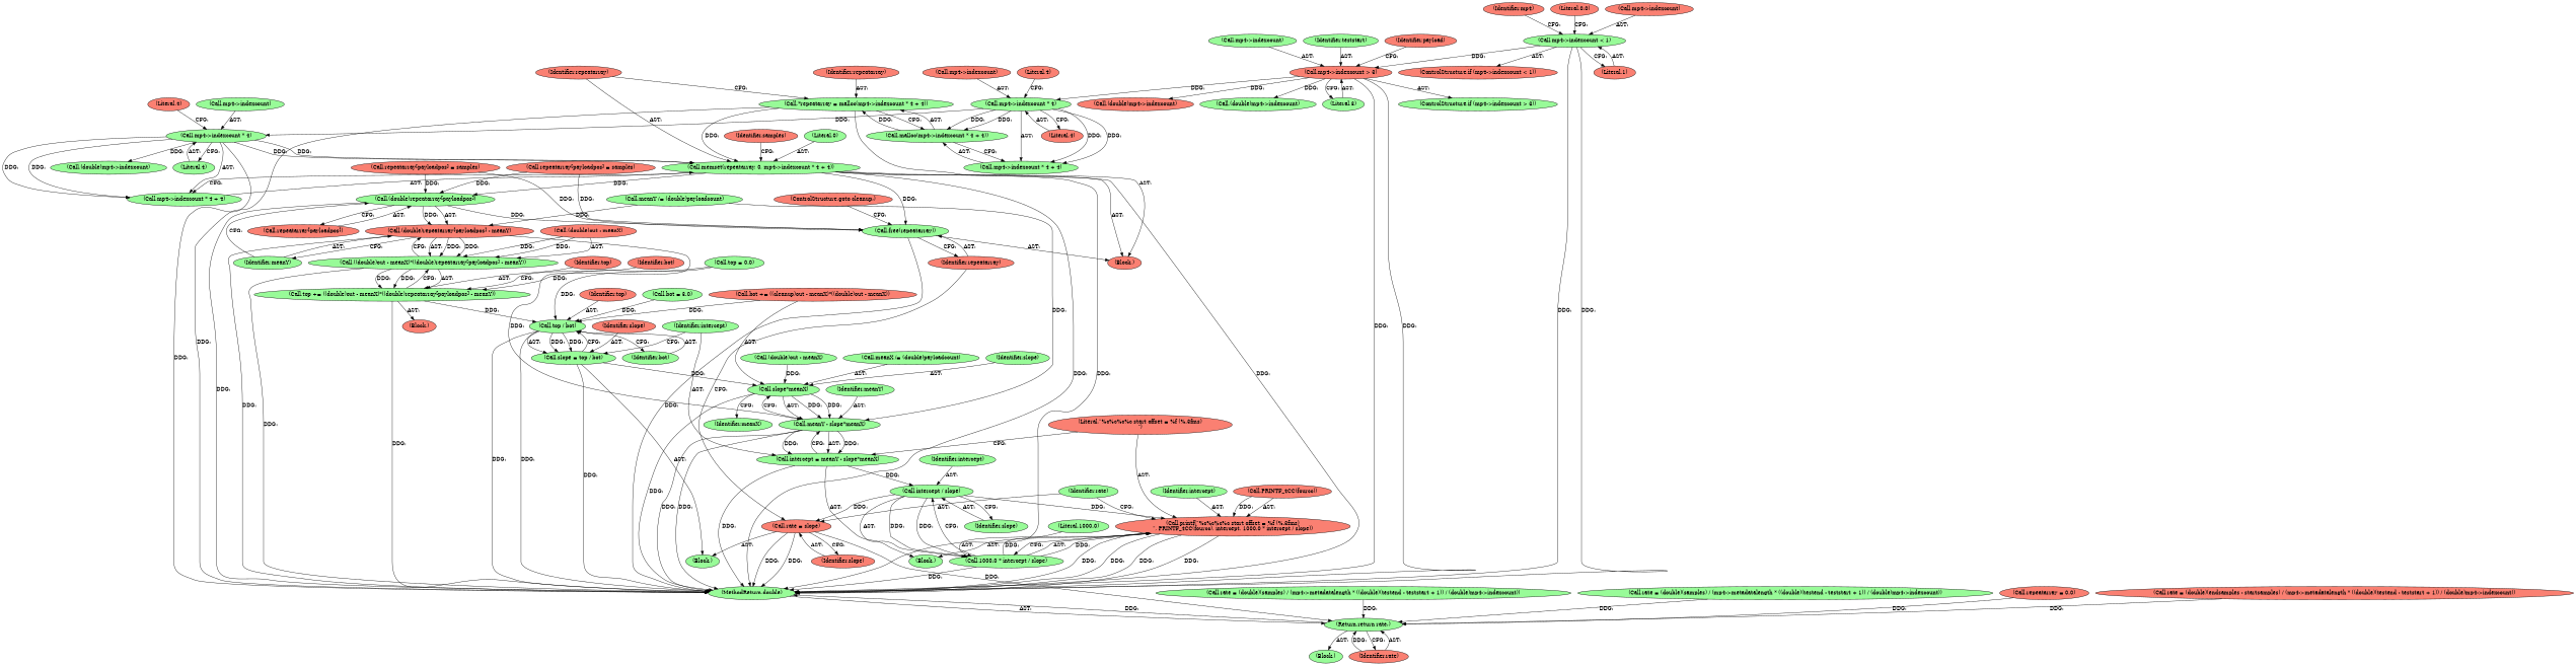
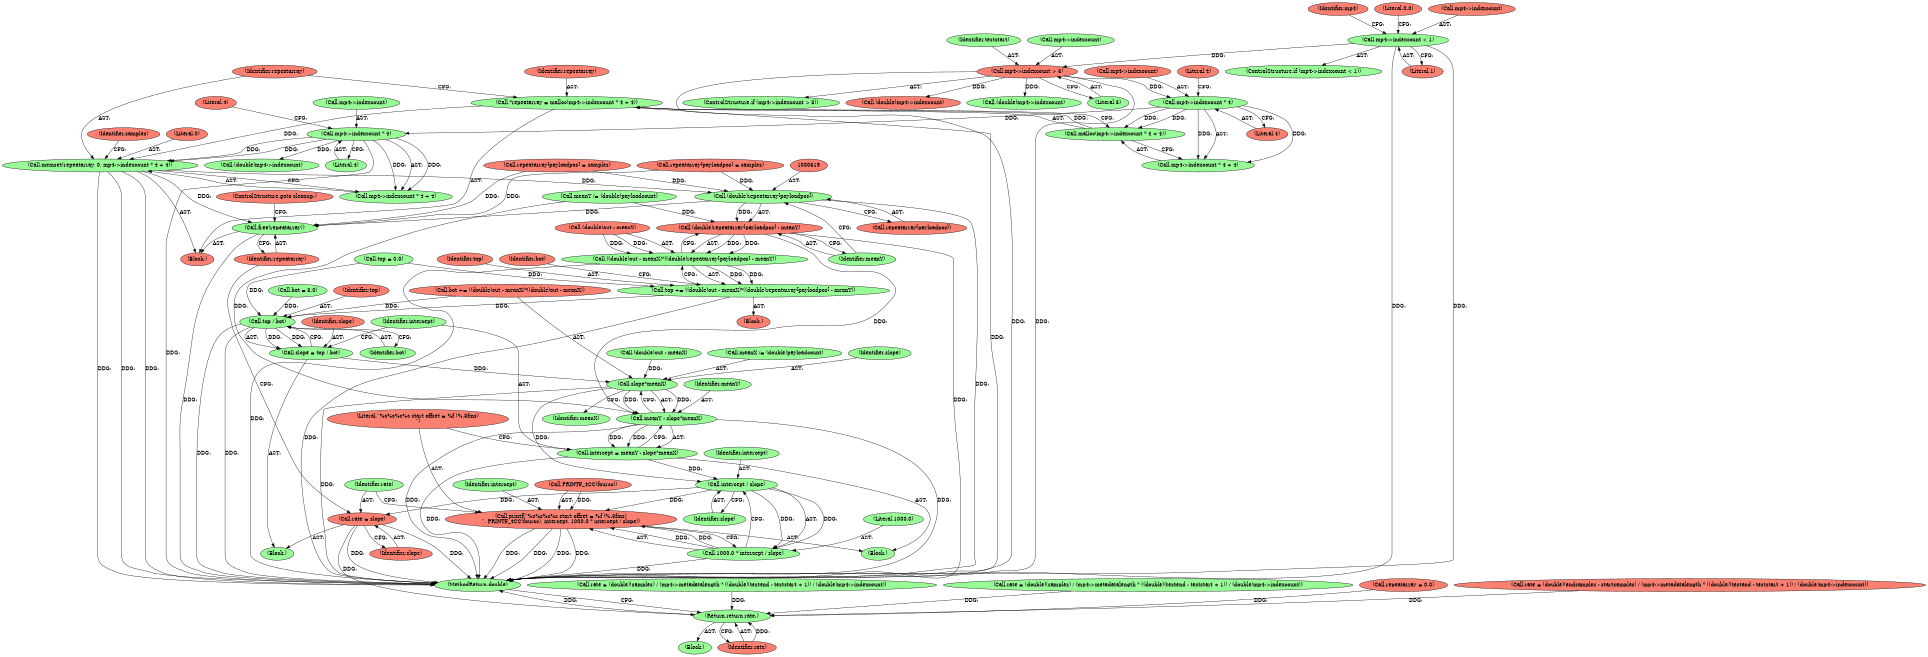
  digraph {
    node [fillcolor=palegreen style=filled]
    n1 [label="(Call,memset(repeatarray, 0, mp4->indexcount * 4 + 4))"]
    n2 [label="(Call,(double)repeatarray[payloadpos])"]
    n3 [label="(Call,free(repeatarray))"]
    n4 [fillcolor=salmon label="(Block,)"]
    n5 [label="(Call,mp4->indexcount * 4 + 4)"]
    n6 [label="(MethodReturn,double)"]
    n7 [fillcolor=salmon label="(Call,(double)repeatarray[payloadpos] - meanY)"]
    n8 [fillcolor=salmon label="(Call,repeatarray[payloadpos])"]
    n9 [fillcolor=salmon label="(Identifier,repeatarray)"]
    n10 [label="(Return,return rate;)"]
    n11 [label="(Call,*repeatarray = malloc(mp4->indexcount * 4 + 4))"]
    n12 [label="(Call,malloc(mp4->indexcount * 4 + 4))"]
    n13 [label="(Call,mp4->indexcount * 4 + 4)"]
    n14 [label="(Call,mp4->indexcount * 4)"]
    n15 [label="(Call,mp4->indexcount * 4)"]
    n16 [fillcolor=salmon label="(Literal,4)"]
    n17 [label="(Call,(double)mp4->indexcount)"]
    n18 [label="(Literal,4)"]
    n19 [fillcolor=salmon label="(Call,mp4->indexcount > 3)"]
    n20 [label="(ControlStructure,if (mp4->indexcount > 3))"]
    n21 [fillcolor=salmon label="(Call,(double)mp4->indexcount)"]
    n22 [label="(Call,(double)mp4->indexcount)"]
    n23 [label="(Literal,3)"]
    n24 [label="(Call,mp4->indexcount < 1)"]
    n25 [fillcolor=salmon label="(Literal,1)"]
-   n26 [fillcolor=salmon label="(ControlStructure,if (mp4->indexcount < 1))"]
+   n26 [label="(ControlStructure,if (mp4->indexcount < 1))"]
    n27 [label="(Call,((double)out - meanX)*((double)repeatarray[payloadpos] - meanY))"]
    n28 [label="(Call,meanY - slope*meanX)"]
    n29 [label="(Identifier,meanY)"]
    n30 [label="(Call,top += ((double)out - meanX)*((double)repeatarray[payloadpos] - meanY))"]
    n31 [label="(Call,slope*meanX)"]
    n32 [label="(Call,intercept = meanY - slope*meanX)"]
    n33 [label="(Call,top / bot)"]
    n34 [fillcolor=salmon label="(Block,)"]
    n35 [label="(Call,slope = top / bot)"]
    n36 [label="(Identifier,bot)"]
    n37 [label="(Block,)"]
    n38 [label="(Call,intercept / slope)"]
    n39 [label="(Identifier,meanX)"]
    n40 [fillcolor=salmon label="(Call,printf(\"%c%c%c%c start offset = %f (%.3fms)\n\", PRINTF_4CC(fourcc), intercept, 1000.0 * intercept / slope))"]
    n41 [label="(Call,1000.0 * intercept / slope)"]
    n42 [fillcolor=salmon label="(Call,rate = slope)"]
    n43 [label="(Identifier,slope)"]
    n44 [label="(Block,)"]
    n45 [fillcolor=salmon label="(Identifier,slope)"]
    n46 [label="(Block,)"]
    n47 [fillcolor=salmon label="(Identifier,rate)"]
    n48 [fillcolor=salmon label="(Call,mp4->indexcount)"]
    n49 [label="(Identifier,slope)"]
    n50 [fillcolor=salmon label="(Identifier,slope)"]
    n51 [fillcolor=salmon label="(Identifier,mp4)"]
    n52 [fillcolor=salmon label="(Literal,0.0)"]
    n53 [fillcolor=salmon label="(Identifier,top)"]
    n54 [fillcolor=salmon label="(Identifier,samples)"]
    n55 [label="(Call,bot = 3.0)"]
-   n56 [fillcolor=salmon label="(Call,bot += ((cleanup)out - meanX)*((double)out - meanX))"]
+   n56 [fillcolor=salmon label="(Call,bot += ((double)out - meanX)*((double)out - meanX))"]
    n57 [label="(Identifier,intercept)"]
    n58 [label="(Identifier,meanY)"]
    n59 [fillcolor=salmon label="(Call,mp4->indexcount)"]
    n60 [label="(Call,rate = (double)(samples) / (mp4->metadatalength * ((double)(testend - teststart + 1)) / (double)mp4->indexcount))"]
    n61 [label="(Identifier,rate)"]
    n62 [fillcolor=salmon label="(ControlStructure,goto cleanup;)"]
    n63 [label="(Literal,1000.0)"]
    n64 [label="(Identifier,teststart)"]
    n65 [fillcolor=salmon label="(Identifier,top)"]
-   n66 [fillcolor=salmon label="(Identifier,payload)"]
    n67 [fillcolor=salmon label="(Call,repeatarray[payloadpos] = samples)"]
    n68 [label="(Call,rate = (double)(samples) / (mp4->metadatalength * ((double)(testend - teststart + 1)) / (double)mp4->indexcount))"]
    n69 [fillcolor=salmon label="(Identifier,repeatarray)"]
    n70 [fillcolor=salmon label="(Literal,4)"]
    n71 [label="(Call,meanY /= (double)payloadcount)"]
    n72 [fillcolor=salmon label="(Literal,4)"]
    n73 [fillcolor=salmon label="(Identifier,repeatarray)"]
    n74 [fillcolor=salmon label="(Call,repeatarray[payloadpos] = samples)"]
    n75 [label="(Call,(double)out - meanX)"]
    n76 [fillcolor=salmon label="(Call,(double)out - meanX)"]
-   n77 [label="(Literal,0)"]
+   n77 [fillcolor=salmon label="(Literal,0)"]
    n78 [fillcolor=salmon label="(Call,repeatarray = 0.0)"]
    n79 [fillcolor=salmon label="(Literal,\"%c%c%c%c start offset = %f (%.3fms)\n\")"]
    n80 [label="(Identifier,intercept)"]
    n81 [label="(Call,mp4->indexcount)"]
    n82 [label="(Identifier,intercept)"]
    n83 [fillcolor=salmon label="(Call,rate = (double)(endsamples - startsamples) / (mp4->metadatalength * ((double)(testend - teststart + 1)) / (double)mp4->indexcount))"]
    n84 [label="(Call,mp4->indexcount)"]
    n85 [label="(Call,meanX /= (double)payloadcount)"]
    n86 [fillcolor=salmon label="(Identifier,bot)"]
    n87 [fillcolor=salmon label="(Call,PRINTF_4CC(fourcc))"]
    n88 [label="(Call,top = 0.0)"]
+   1000619 [fillcolor=salmon]
    n1 -> n2 [label="DDG: "]
    n1 -> n3 [label="DDG: "]
    n1 -> n4 [label="AST: "]
    n1 -> n5 [label="CFG: "]
    n1 -> n6 [label="DDG: "]
    n1 -> n6 [label="DDG: "]
    n1 -> n6 [label="DDG: "]
    n2 -> n3 [label="DDG: "]
    n2 -> n6 [label="DDG: "]
    n2 -> n7 [label="AST: "]
    n2 -> n7 [label="DDG: "]
    n2 -> n8 [label="CFG: "]
    n3 -> n4 [label="AST: "]
    n3 -> n6 [label="DDG: "]
    n3 -> n9 [label="CFG: "]
    n5 -> n1 [label="AST: "]
-   n6 -> n10 [label="AST: "]
+   n6 -> n10 [label="CFG: "]
    n7 -> n6 [label="DDG: "]
    n7 -> n27 [label="AST: "]
    n7 -> n27 [label="DDG: "]
    n7 -> n27 [label="DDG: "]
    n7 -> n28 [label="DDG: "]
    n7 -> n29 [label="CFG: "]
    n8 -> n2 [label="AST: "]
    n9 -> n3 [label="AST: "]
    n9 -> n42 [label="CFG: "]
    n10 -> n6 [label="DDG: "]
    n10 -> n46 [label="AST: "]
    n10 -> n47 [label="CFG: "]
    n11 -> n1 [label="DDG: "]
    n11 -> n4 [label="AST: "]
    n11 -> n6 [label="DDG: "]
    n11 -> n12 [label="CFG: "]
    n12 -> n11 [label="AST: "]
    n12 -> n11 [label="DDG: "]
    n12 -> n13 [label="CFG: "]
    n13 -> n12 [label="AST: "]
    n14 -> n12 [label="DDG: "]
    n14 -> n12 [label="DDG: "]
    n14 -> n13 [label="AST: "]
    n14 -> n13 [label="DDG: "]
    n14 -> n13 [label="DDG: "]
    n14 -> n15 [label="DDG: "]
    n14 -> n16 [label="CFG: "]
    n15 -> n1 [label="DDG: "]
    n15 -> n1 [label="DDG: "]
    n15 -> n5 [label="AST: "]
    n15 -> n5 [label="DDG: "]
    n15 -> n5 [label="DDG: "]
    n15 -> n6 [label="DDG: "]
    n15 -> n17 [label="DDG: "]
    n15 -> n18 [label="CFG: "]
    n16 -> n14 [label="AST: "]
    n18 -> n15 [label="AST: "]
    n19 -> n6 [label="DDG: "]
    n19 -> n6 [label="DDG: "]
    n19 -> n14 [label="DDG: "]
    n19 -> n20 [label="AST: "]
    n19 -> n21 [label="DDG: "]
    n19 -> n22 [label="DDG: "]
    n19 -> n23 [label="CFG: "]
    n23 -> n19 [label="AST: "]
    n24 -> n6 [label="DDG: "]
    n24 -> n6 [label="DDG: "]
    n24 -> n19 [label="DDG: "]
    n24 -> n25 [label="CFG: "]
    n24 -> n26 [label="AST: "]
    n25 -> n24 [label="AST: "]
    n27 -> n6 [label="DDG: "]
    n27 -> n7 [label="CFG: "]
    n27 -> n30 [label="AST: "]
    n27 -> n30 [label="DDG: "]
    n27 -> n30 [label="DDG: "]
    n28 -> n6 [label="DDG: "]
    n28 -> n6 [label="DDG: "]
    n28 -> n31 [label="CFG: "]
    n28 -> n32 [label="AST: "]
    n28 -> n32 [label="DDG: "]
    n28 -> n32 [label="DDG: "]
    n29 -> n2 [label="CFG: "]
    n29 -> n7 [label="AST: "]
    n30 -> n6 [label="DDG: "]
    n30 -> n27 [label="CFG: "]
    n30 -> n33 [label="DDG: "]
    n30 -> n34 [label="AST: "]
    n31 -> n6 [label="DDG: "]
    n31 -> n28 [label="AST: "]
    n31 -> n28 [label="DDG: "]
    n31 -> n28 [label="DDG: "]
+   n31 -> n38 [label="DDG: "]
    n31 -> n39 [label="CFG: "]
    n32 -> n6 [label="DDG: "]
    n32 -> n28 [label="CFG: "]
    n32 -> n38 [label="DDG: "]
    n32 -> n44 [label="AST: "]
    n33 -> n6 [label="DDG: "]
    n33 -> n6 [label="DDG: "]
    n33 -> n35 [label="AST: "]
    n33 -> n35 [label="DDG: "]
    n33 -> n35 [label="DDG: "]
    n33 -> n36 [label="CFG: "]
-   n35 -> n6 [label="DDG: "]
    n35 -> n31 [label="DDG: "]
    n35 -> n33 [label="CFG: "]
    n35 -> n37 [label="AST: "]
    n36 -> n33 [label="AST: "]
    n38 -> n40 [label="DDG: "]
    n38 -> n41 [label="AST: "]
    n38 -> n41 [label="DDG: "]
    n38 -> n41 [label="DDG: "]
    n38 -> n42 [label="DDG: "]
    n38 -> n43 [label="CFG: "]
    n40 -> n6 [label="DDG: "]
    n40 -> n6 [label="DDG: "]
    n40 -> n6 [label="DDG: "]
    n40 -> n6 [label="DDG: "]
    n40 -> n41 [label="CFG: "]
    n40 -> n44 [label="AST: "]
    n41 -> n6 [label="DDG: "]
    n41 -> n38 [label="CFG: "]
    n41 -> n40 [label="AST: "]
    n41 -> n40 [label="DDG: "]
    n41 -> n40 [label="DDG: "]
    n42 -> n6 [label="DDG: "]
    n42 -> n6 [label="DDG: "]
    n42 -> n10 [label="DDG: "]
    n42 -> n37 [label="AST: "]
    n42 -> n45 [label="CFG: "]
    n43 -> n38 [label="AST: "]
    n45 -> n42 [label="AST: "]
    n47 -> n10 [label="AST: "]
    n47 -> n10 [label="DDG: "]
    n48 -> n14 [label="AST: "]
    n49 -> n31 [label="AST: "]
    n50 -> n35 [label="AST: "]
    n51 -> n24 [label="CFG: "]
    n52 -> n24 [label="CFG: "]
    n53 -> n33 [label="AST: "]
    n54 -> n1 [label="CFG: "]
    n55 -> n33 [label="DDG: "]
    n56 -> n31 [label="AST: "]
    n56 -> n33 [label="DDG: "]
    n57 -> n32 [label="AST: "]
    n57 -> n35 [label="CFG: "]
    n58 -> n28 [label="AST: "]
    n59 -> n24 [label="AST: "]
    n60 -> n10 [label="DDG: "]
    n61 -> n40 [label="CFG: "]
    n61 -> n42 [label="AST: "]
    n62 -> n3 [label="CFG: "]
    n63 -> n41 [label="AST: "]
    n64 -> n19 [label="AST: "]
    n65 -> n30 [label="AST: "]
-   n66 -> n19 [label="CFG: "]
    n67 -> n2 [label="DDG: "]
    n67 -> n3 [label="DDG: "]
    n68 -> n10 [label="DDG: "]
    n69 -> n11 [label="AST: "]
    n70 -> n14 [label="CFG: "]
    n71 -> n7 [label="DDG: "]
    n71 -> n28 [label="DDG: "]
    n72 -> n15 [label="CFG: "]
    n73 -> n1 [label="AST: "]
    n73 -> n11 [label="CFG: "]
    n74 -> n2 [label="DDG: "]
    n74 -> n3 [label="DDG: "]
    n75 -> n31 [label="DDG: "]
    n76 -> n27 [label="AST: "]
    n76 -> n27 [label="DDG: "]
    n76 -> n27 [label="DDG: "]
    n77 -> n1 [label="AST: "]
    n78 -> n10 [label="DDG: "]
    n79 -> n32 [label="CFG: "]
    n79 -> n40 [label="AST: "]
    n80 -> n38 [label="AST: "]
    n81 -> n15 [label="AST: "]
    n82 -> n40 [label="AST: "]
    n83 -> n10 [label="DDG: "]
    n84 -> n19 [label="AST: "]
    n85 -> n31 [label="AST: "]
    n86 -> n30 [label="CFG: "]
    n87 -> n40 [label="AST: "]
    n87 -> n40 [label="DDG: "]
    n88 -> n30 [label="DDG: "]
    n88 -> n33 [label="DDG: "]
+   1000619 -> n2 [label="AST: "]
  }
